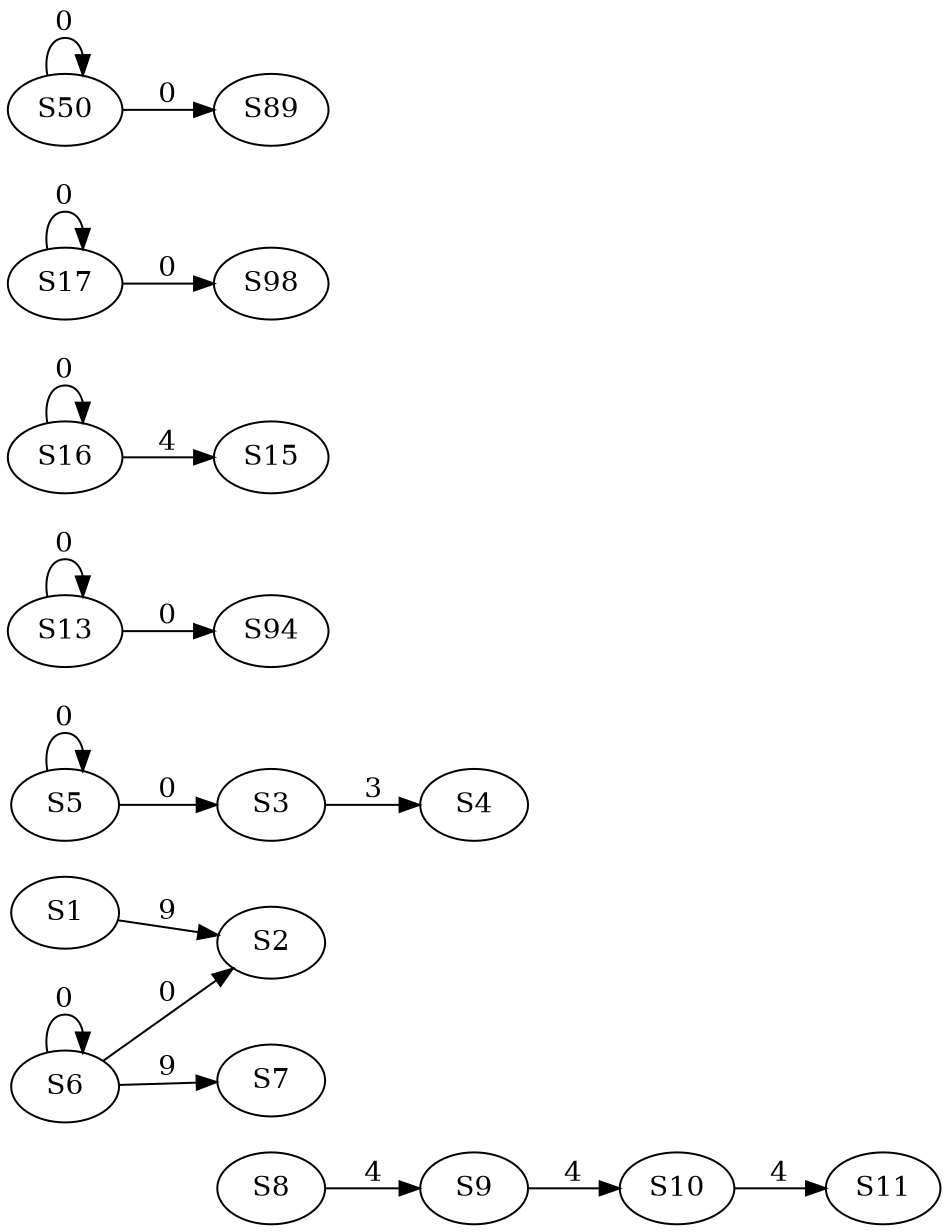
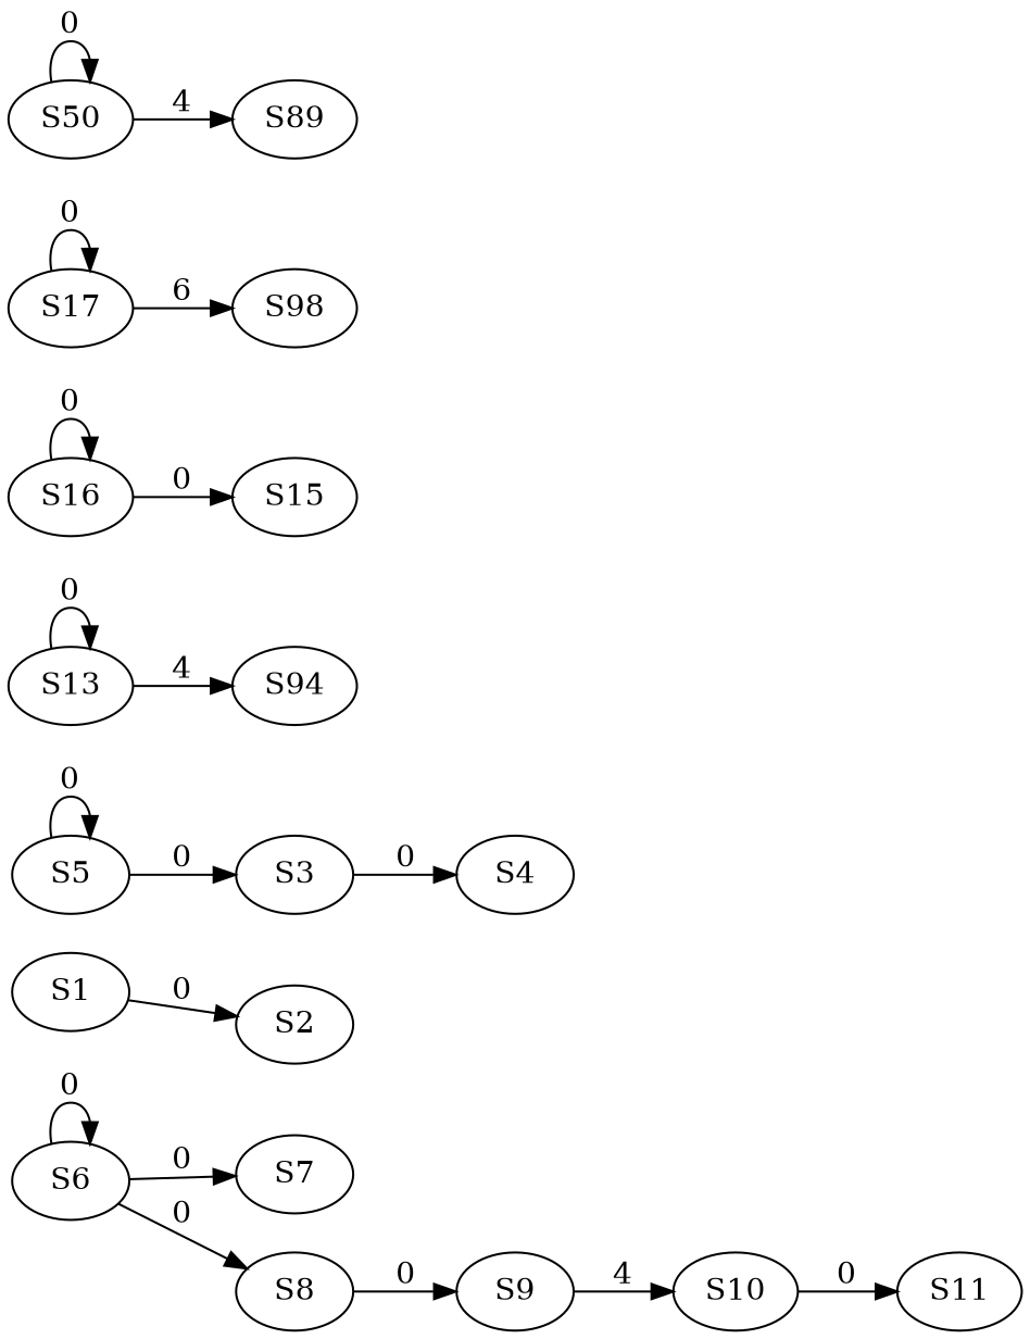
  strict digraph {
    rankdir=LR
    S1
    S2
    S3
    S4
    S5
    S6
    S7
    S8
    S9
    S10
    S11
    S13
    n13 [label=S94]
    S16
    S15
    S17
    n17 [label=S98]
    n18 [label=S50]
    n19 [label=S89]
-   S1 -> S2 [label=9]
-   S3 -> S4 [label=3]
+   S1 -> S2 [label=0]
+   S3 -> S4 [label=0]
    S5 -> S3 [label=0]
    S5 -> S5 [label=0]
    S6 -> S6 [label=0]
-   S6 -> S7 [label=9]
-   S6 -> S2 [label=0]
-   S8 -> S9 [label=4]
+   S6 -> S7 [label=0]
+   S6 -> S8 [label=0]
+   S8 -> S9 [label=0]
    S9 -> S10 [label=4]
-   S10 -> S11 [label=4]
+   S10 -> S11 [label=0]
    S13 -> S13 [label=0]
-   S13 -> n13 [label=0]
+   S13 -> n13 [label=4]
    S16 -> S16 [label=0]
-   S16 -> S15 [label=4]
+   S16 -> S15 [label=0]
    S17 -> S17 [label=0]
-   S17 -> n17 [label=0]
+   S17 -> n17 [label=6]
    n18 -> n18 [label=0]
-   n18 -> n19 [label=0]
+   n18 -> n19 [label=4]
  }
